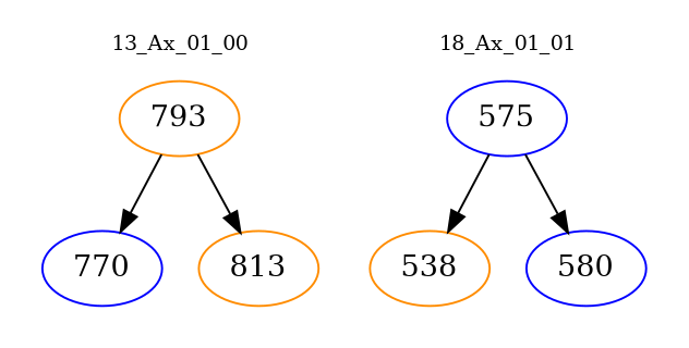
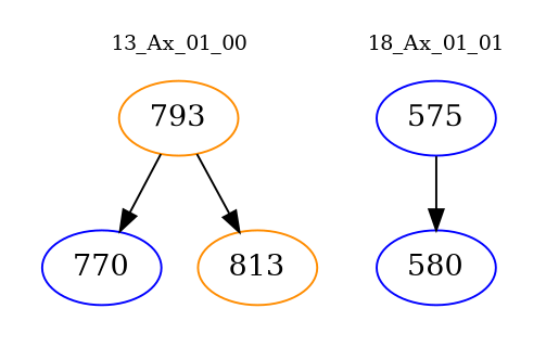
  digraph {
    node [color=darkorange]
    edge [color=black]
    n1 [label=793]
    n2 [color=blue label=770]
    n3 [label=813]
    n4 [color=blue label=575]
-   n5 [label=538]
    n6 [color=blue label=580]
    subgraph cluster_1 {
      color=white
      fontsize=10
      label="13_Ax_01_00"
      n1
      n2
      n3
    }
    subgraph cluster_2 {
      color=white
      fontsize=10
      label="18_Ax_01_01"
      n4
-     n5
      n6
    }
    n1 -> n2
    n1 -> n3
-   n4 -> n5
    n4 -> n6
  }
